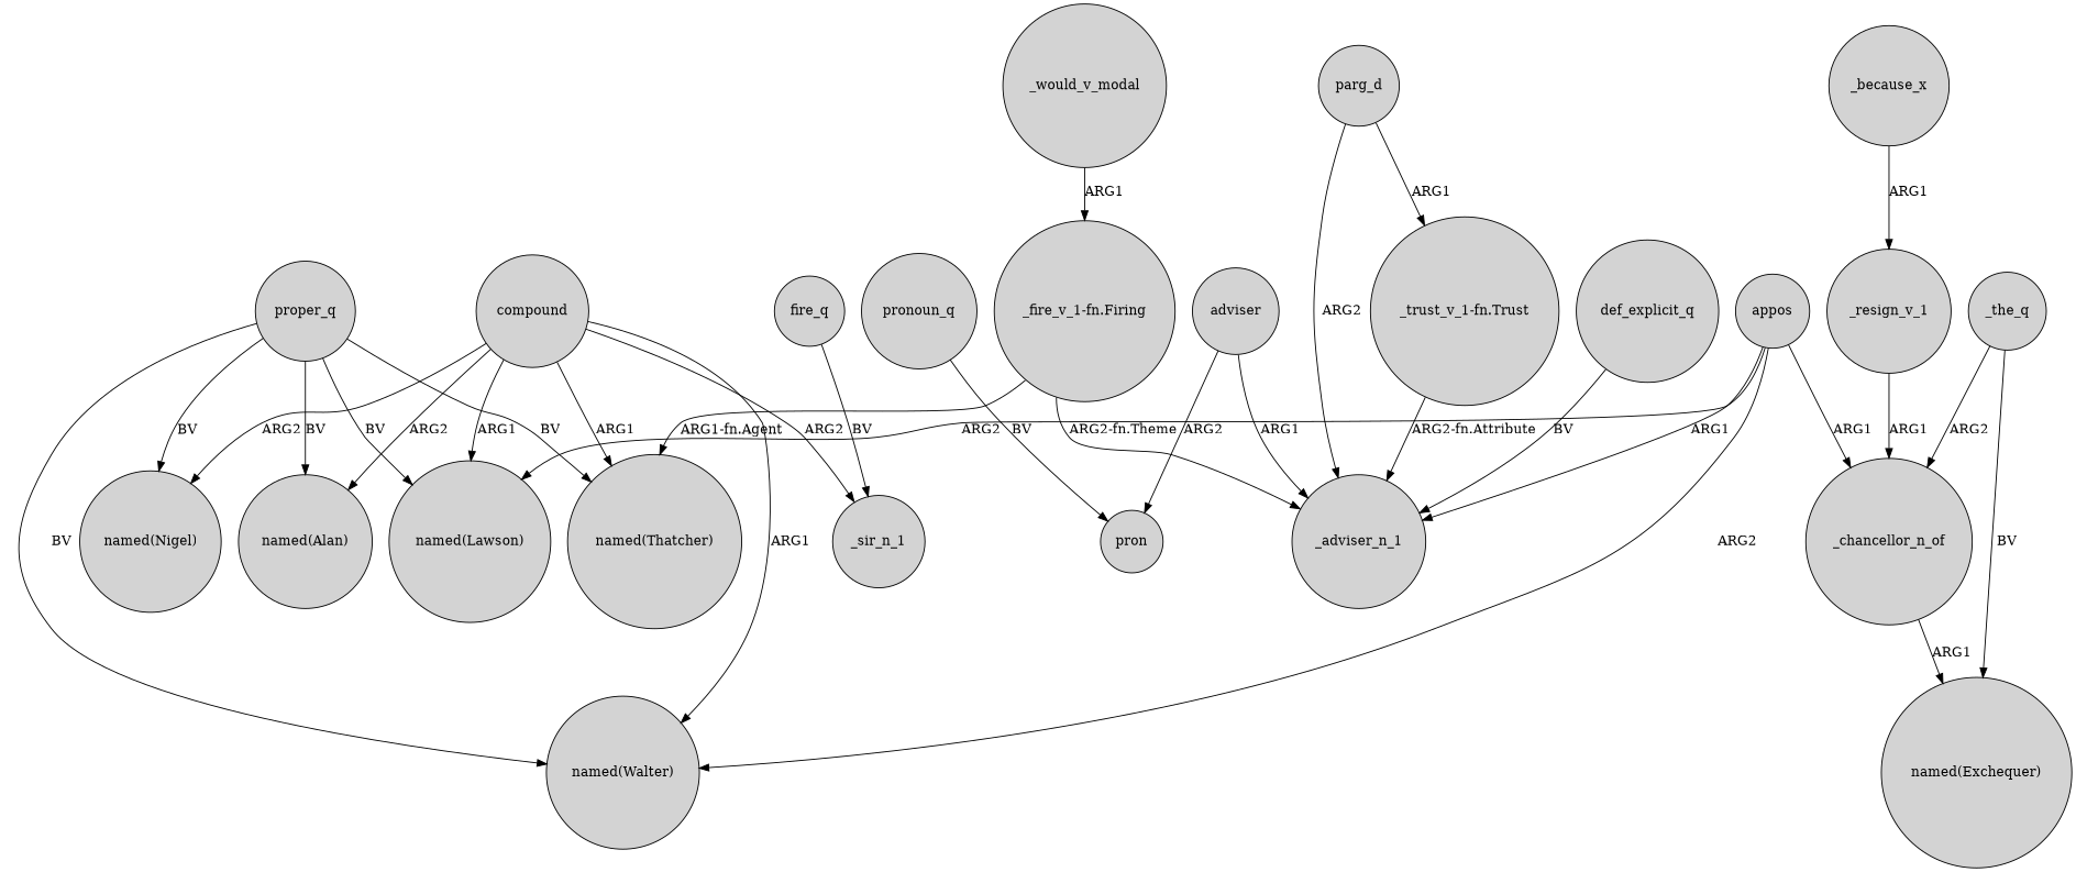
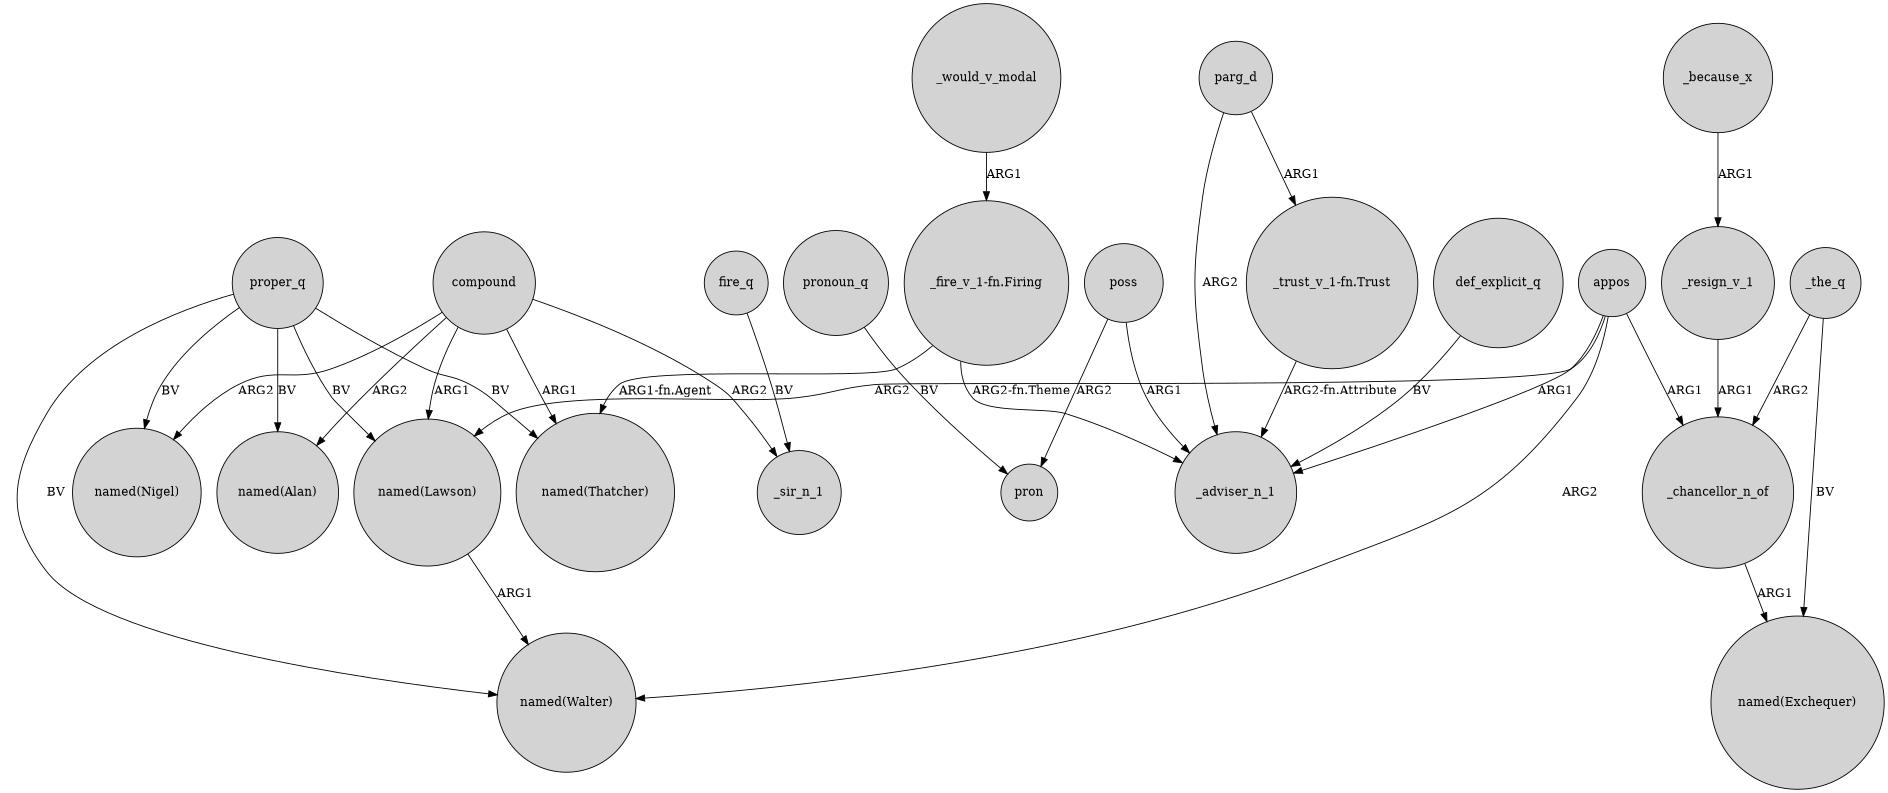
  digraph {
    node [shape=circle style=filled]
    _would_v_modal
    "_fire_v_1-fn.Firing"
    "named(Thatcher)"
    _adviser_n_1
    compound
    "named(Nigel)"
    "named(Walter)"
    _sir_n_1
    "named(Alan)"
    "named(Lawson)"
-   poss [label=adviser]
+   poss
    pron
    "_trust_v_1-fn.Trust"
    proper_q
    _resign_v_1
    _chancellor_n_of
    "named(Exchequer)"
    appos
    def_explicit_q
    parg_d
    n21 [label=fire_q]
    _because_x
    pronoun_q
    _the_q
    _would_v_modal -> "_fire_v_1-fn.Firing" [label=ARG1]
    "_fire_v_1-fn.Firing" -> "named(Thatcher)" [label="ARG1-fn.Agent"]
    "_fire_v_1-fn.Firing" -> _adviser_n_1 [label="ARG2-fn.Theme"]
    compound -> "named(Thatcher)" [label=ARG1]
    compound -> "named(Nigel)" [label=ARG2]
-   compound -> "named(Walter)" [label=ARG1]
+   "named(Lawson)" -> "named(Walter)" [label=ARG1]
    compound -> _sir_n_1 [label=ARG2]
    compound -> "named(Alan)" [label=ARG2]
    compound -> "named(Lawson)" [label=ARG1]
    poss -> _adviser_n_1 [label=ARG1]
    poss -> pron [label=ARG2]
    "_trust_v_1-fn.Trust" -> _adviser_n_1 [label="ARG2-fn.Attribute"]
    proper_q -> "named(Thatcher)" [label=BV]
    proper_q -> "named(Nigel)" [label=BV]
    proper_q -> "named(Walter)" [label=BV]
    proper_q -> "named(Alan)" [label=BV]
    proper_q -> "named(Lawson)" [label=BV]
    _resign_v_1 -> _chancellor_n_of [label=ARG1]
    _chancellor_n_of -> "named(Exchequer)" [label=ARG1]
    appos -> _adviser_n_1 [label=ARG1]
    appos -> "named(Walter)" [label=ARG2]
    appos -> "named(Lawson)" [label=ARG2]
    appos -> _chancellor_n_of [label=ARG1]
    def_explicit_q -> _adviser_n_1 [label=BV]
    parg_d -> _adviser_n_1 [label=ARG2]
    parg_d -> "_trust_v_1-fn.Trust" [label=ARG1]
    n21 -> _sir_n_1 [label=BV]
    _because_x -> _resign_v_1 [label=ARG1]
    pronoun_q -> pron [label=BV]
    _the_q -> _chancellor_n_of [label=ARG2]
    _the_q -> "named(Exchequer)" [label=BV]
  }
